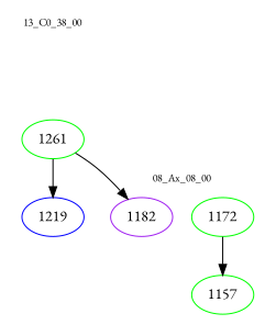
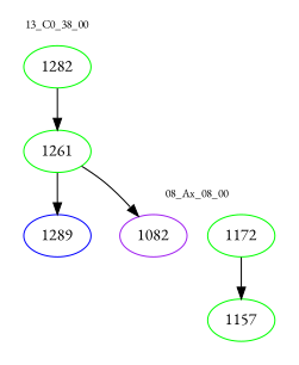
  digraph {
    fontname="EB Garamond"
    node [color=green fontname="EB Garamond"]
    edge [color=black fontname="EB Garamond"]
    n1 [label=1172]
    n2 [label=1157]
-   n3 [color=purple label=1182]
+   n3 [color=purple label=1082]
+   n4 [label=1282]
    n5 [label=1261]
-   n6 [color=blue label=1219]
+   n6 [color=blue label=1289]
    subgraph cluster_1 {
      color=white
      fontsize=10
      label="08_Ax_08_00"
      n1
      n2
      n3
    }
    subgraph cluster_2 {
      color=white
      fontsize=10
      label="13_C0_38_00"
+     n4
      n5
      n6
    }
    n1 -> n2
+   n4 -> n5
    n5 -> n3
    n5 -> n6
  }
